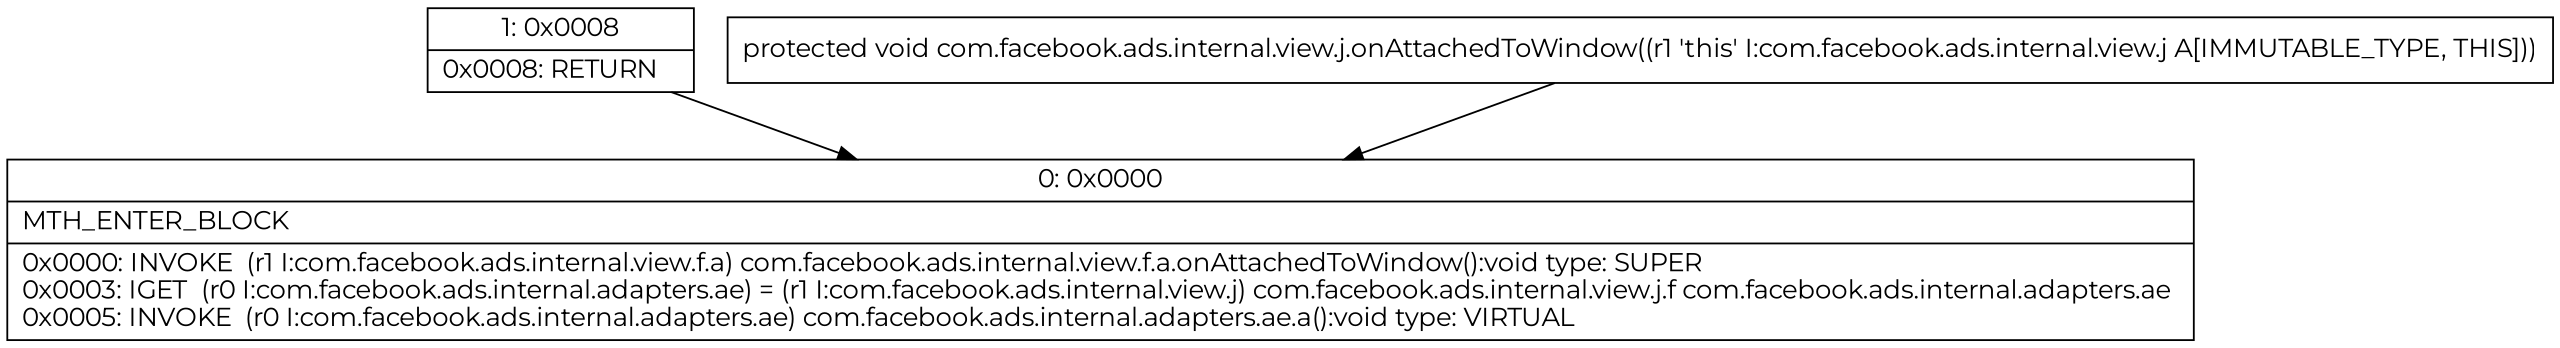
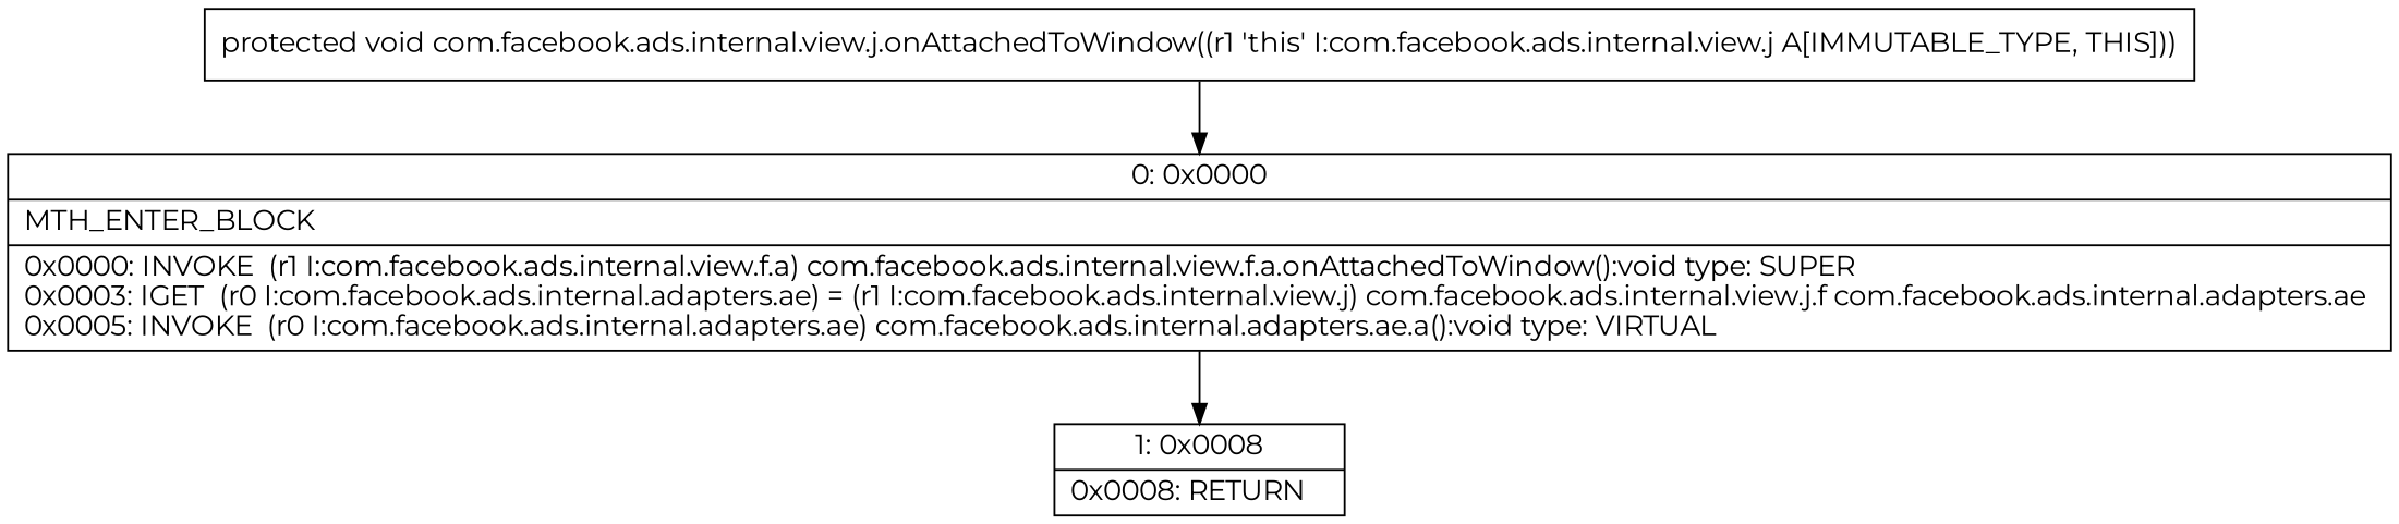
  digraph {
    fontname=Montserrat
    node [shape=record fontname=Montserrat]
    edge [fontname=Montserrat]
    n1 [label="{0\:\ 0x0000|MTH_ENTER_BLOCK\l|0x0000: INVOKE  (r1 I:com.facebook.ads.internal.view.f.a) com.facebook.ads.internal.view.f.a.onAttachedToWindow():void type: SUPER \l0x0003: IGET  (r0 I:com.facebook.ads.internal.adapters.ae) = (r1 I:com.facebook.ads.internal.view.j) com.facebook.ads.internal.view.j.f com.facebook.ads.internal.adapters.ae \l0x0005: INVOKE  (r0 I:com.facebook.ads.internal.adapters.ae) com.facebook.ads.internal.adapters.ae.a():void type: VIRTUAL \l}"]
    n2 [label="{1\:\ 0x0008|0x0008: RETURN   \l}"]
    n3 [label="{protected void com.facebook.ads.internal.view.j.onAttachedToWindow((r1 'this' I:com.facebook.ads.internal.view.j A[IMMUTABLE_TYPE, THIS])) }"]
-   n2 -> n1
+   n1 -> n2
    n3 -> n1
  }
